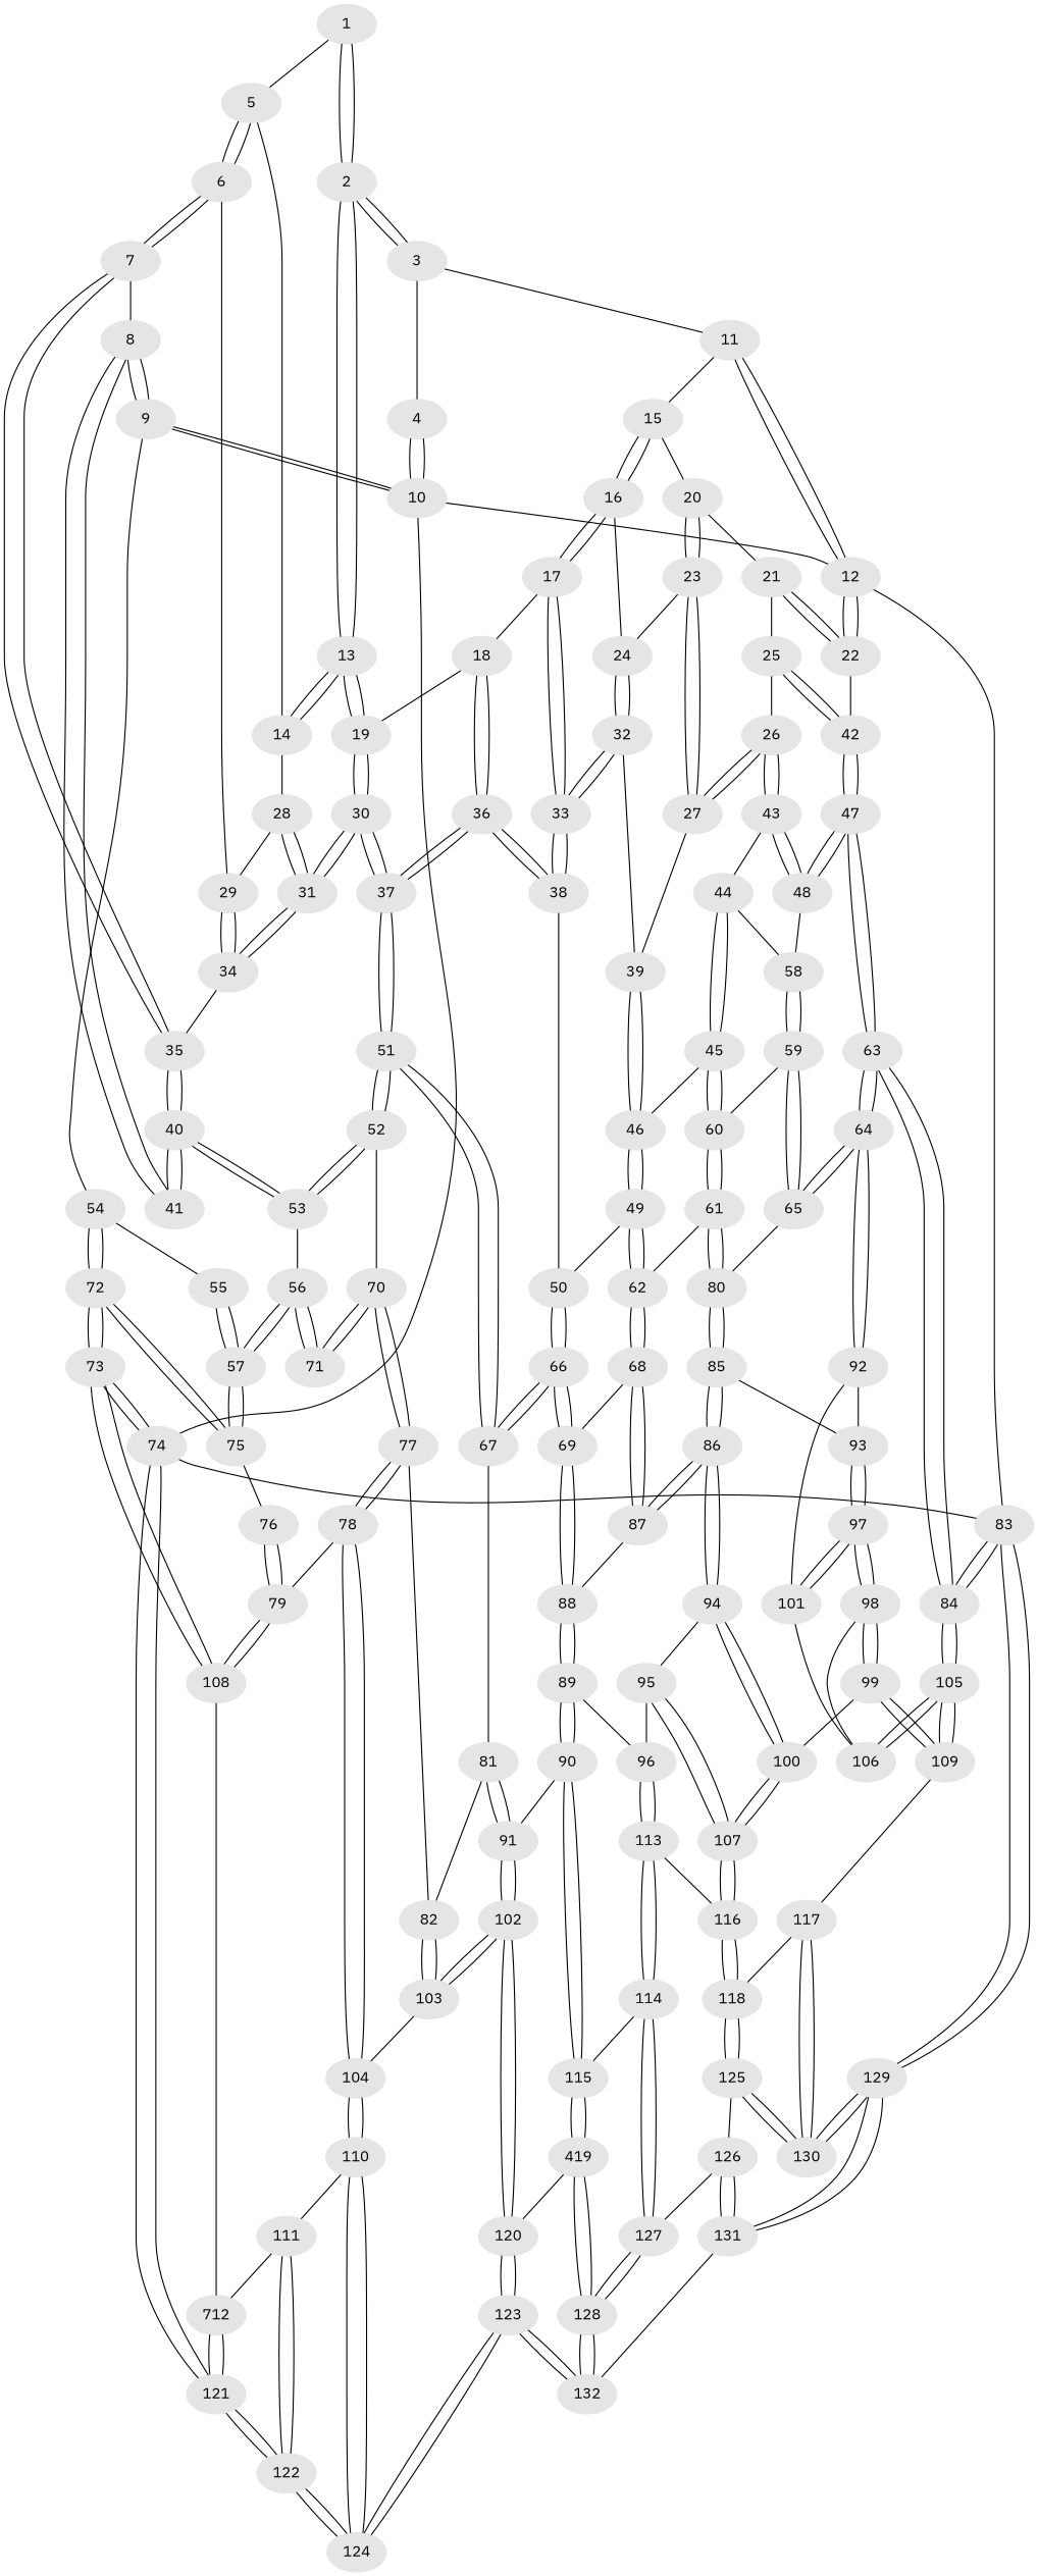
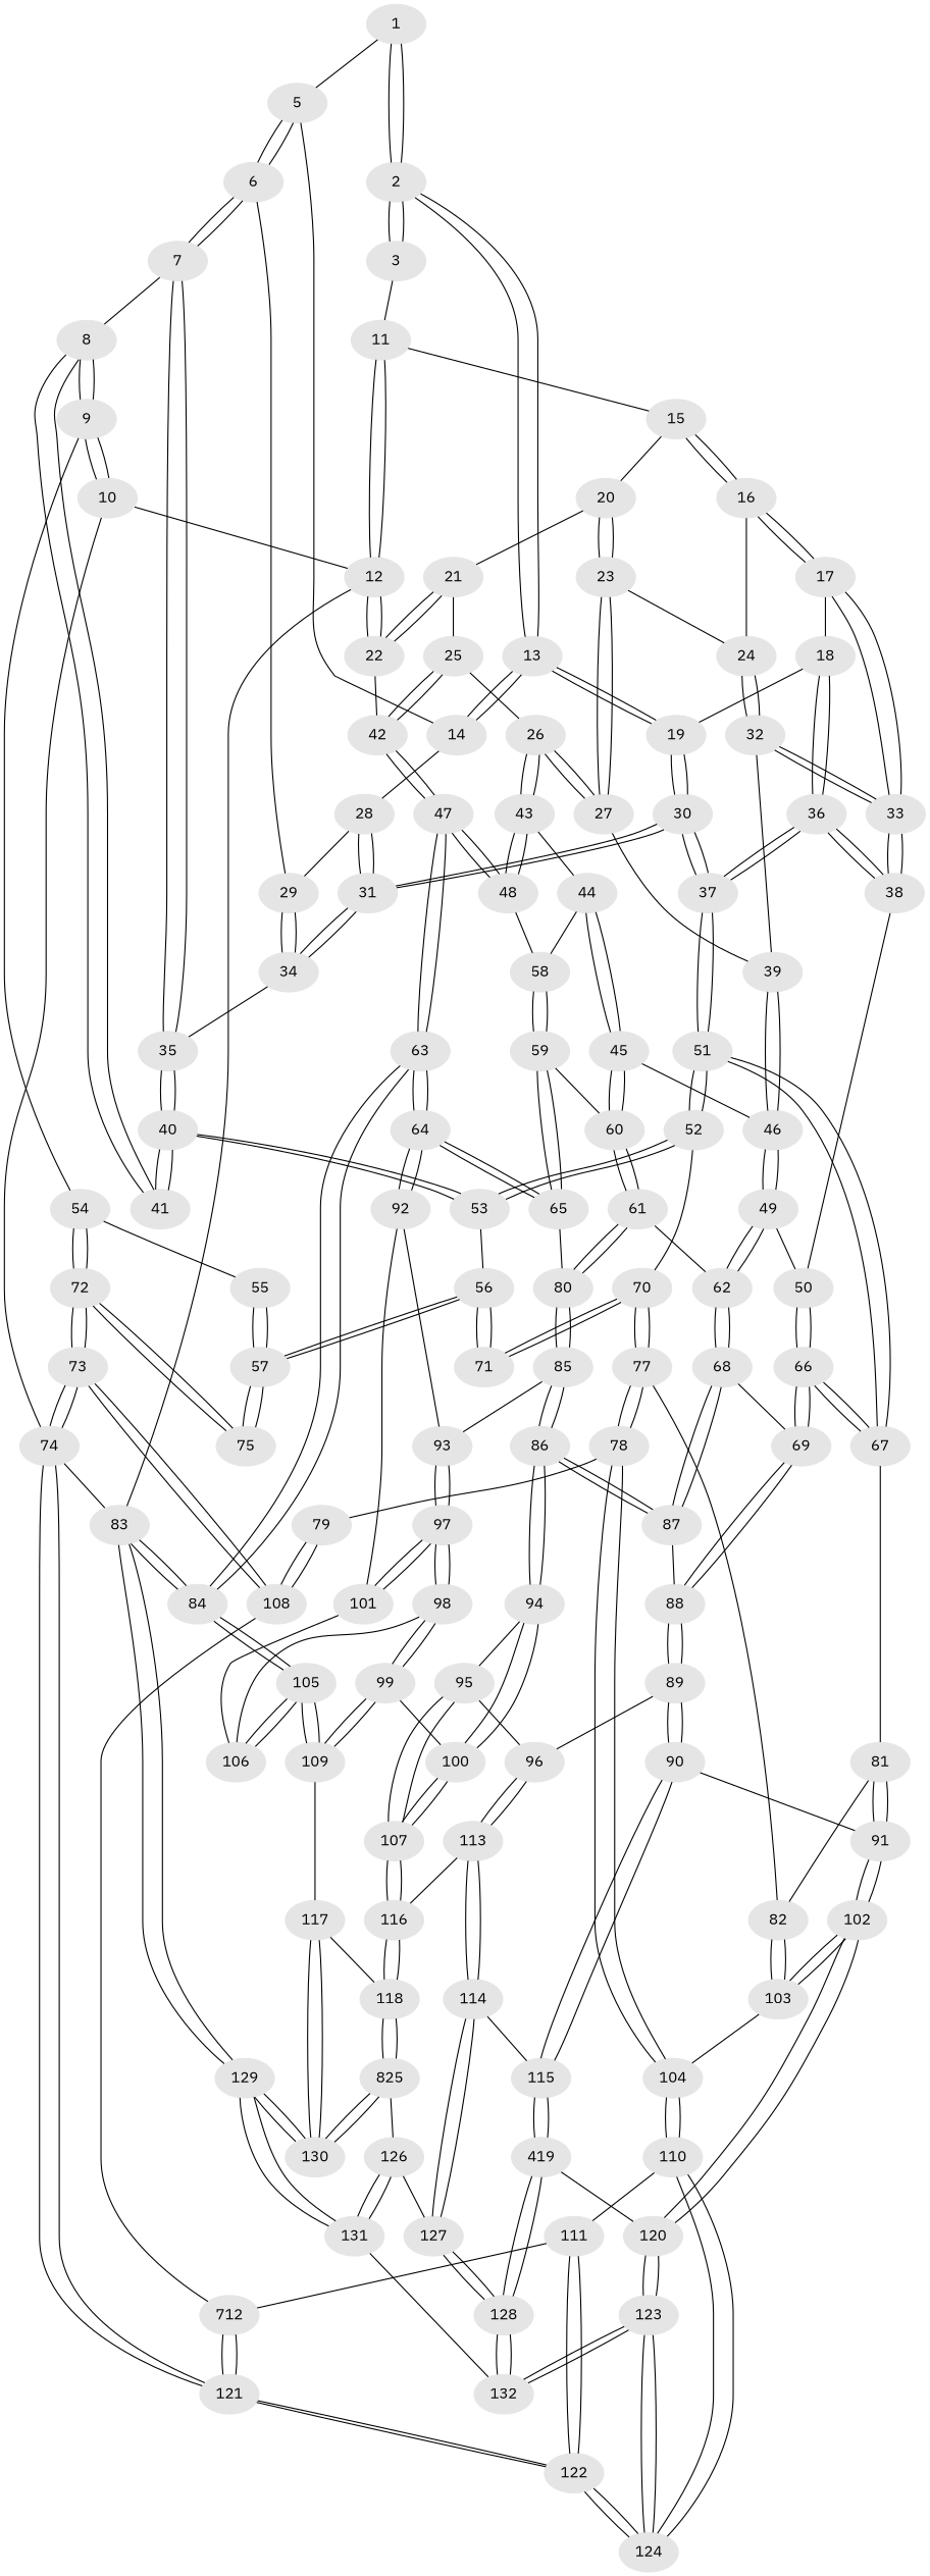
  graph {
    fontname="IBM Plex Sans"
    node [color=gray90 fontname="IBM Plex Sans" style=filled]
    edge [fontname="IBM Plex Sans"]
    1
    2
    5
    3
    13
    6
    14
-   4
    11
    19
    10
    12
    15
    74
    7
    29
    28
    8
    35
    34
    9
    41
    40
    54
    55
    72
    22
    83
    121
    16
    20
    42
    84
    129
    30
    31
    17
    24
    21
    23
    18
    33
    32
    36
    38
    37
    25
    27
    26
    47
    39
    43
    44
    48
    46
    51
    50
    53
    52
    67
    66
    49
    56
    63
    45
    58
    60
    59
    61
    62
    64
    68
    69
    70
    81
    71
    77
    57
    75
    73
-   76
    65
    80
    85
    87
    92
    105
    93
    101
    88
    82
    91
    89
    78
    108
    n96 [label=712]
    122
    79
    104
    103
    110
    86
    102
    130
    131
    106
    109
    94
    97
    95
    100
    90
    96
    115
    113
    n116 [label=419]
    120
    98
    107
    116
    114
    99
    117
    123
    111
    124
    118
    127
    128
-   125
+   125 [label=825]
    126
    132
    1 -- 2
    1 -- 2
    1 -- 5
    2 -- 3
    2 -- 3
    2 -- 13
    2 -- 13
    5 -- 6
    5 -- 6
    5 -- 14
-   3 -- 4
    3 -- 11
    13 -- 14
    13 -- 14
    13 -- 19
    13 -- 19
    6 -- 7
    6 -- 7
    6 -- 29
    14 -- 28
-   4 -- 10
-   4 -- 10
    11 -- 12
    11 -- 12
    11 -- 15
    19 -- 30
    19 -- 30
    10 -- 12
    10 -- 74
    12 -- 22
    12 -- 22
    12 -- 83
    15 -- 16
    15 -- 16
    15 -- 20
    74 -- 83
    74 -- 121
    74 -- 121
    7 -- 8
    7 -- 35
    7 -- 35
    29 -- 34
    29 -- 34
    28 -- 29
    28 -- 31
    28 -- 31
    8 -- 9
    8 -- 9
    8 -- 41
    8 -- 41
    35 -- 40
    35 -- 40
    34 -- 35
    9 -- 10
    9 -- 10
    9 -- 54
    40 -- 41
    40 -- 41
    40 -- 53
    40 -- 53
    54 -- 55
    54 -- 72
    54 -- 72
    55 -- 57
    55 -- 57
    72 -- 75
    72 -- 75
    72 -- 73
    72 -- 73
    22 -- 42
    83 -- 84
    83 -- 84
    83 -- 129
    83 -- 129
    121 -- 122
    121 -- 122
    16 -- 17
    16 -- 17
    16 -- 24
    20 -- 21
    20 -- 23
    20 -- 23
    42 -- 47
    42 -- 47
    84 -- 105
    84 -- 105
    129 -- 130
    129 -- 130
    129 -- 131
    129 -- 131
    30 -- 31
    30 -- 31
    30 -- 37
    30 -- 37
    31 -- 34
    31 -- 34
    17 -- 18
    17 -- 33
    17 -- 33
    24 -- 32
    24 -- 32
    21 -- 22
    21 -- 22
    21 -- 25
    23 -- 24
    23 -- 27
    23 -- 27
    18 -- 19
    18 -- 36
    18 -- 36
    33 -- 38
    33 -- 38
    32 -- 33
    32 -- 33
    32 -- 39
    36 -- 38
    36 -- 38
    36 -- 37
    36 -- 37
    38 -- 50
    37 -- 51
    37 -- 51
    25 -- 42
    25 -- 42
    25 -- 26
    27 -- 39
    26 -- 27
    26 -- 27
    26 -- 43
    26 -- 43
    47 -- 48
    47 -- 48
    47 -- 63
    47 -- 63
    39 -- 46
    39 -- 46
    43 -- 44
    43 -- 48
    43 -- 48
    44 -- 45
    44 -- 45
    44 -- 58
    48 -- 58
    46 -- 49
    46 -- 49
    51 -- 52
    51 -- 52
    51 -- 67
    51 -- 67
    50 -- 66
    50 -- 66
    53 -- 56
    52 -- 53
    52 -- 53
    52 -- 70
    67 -- 81
    66 -- 67
    66 -- 67
    66 -- 69
    66 -- 69
    49 -- 50
    49 -- 62
    49 -- 62
    56 -- 71
    56 -- 71
    56 -- 57
    56 -- 57
    63 -- 84
    63 -- 84
    63 -- 64
    63 -- 64
    45 -- 46
    45 -- 60
    45 -- 60
    58 -- 59
    58 -- 59
    60 -- 61
    60 -- 61
    59 -- 60
    59 -- 65
    59 -- 65
    61 -- 62
    61 -- 80
    61 -- 80
    62 -- 68
    62 -- 68
    64 -- 65
    64 -- 65
    64 -- 92
    64 -- 92
    68 -- 69
    68 -- 87
    68 -- 87
    69 -- 88
    69 -- 88
    70 -- 71
    70 -- 71
    70 -- 77
    70 -- 77
    81 -- 82
    81 -- 91
    81 -- 91
    77 -- 82
    77 -- 78
    77 -- 78
    57 -- 75
    57 -- 75
-   75 -- 76
    73 -- 74
    73 -- 74
    73 -- 108
    73 -- 108
-   76 -- 79
-   76 -- 79
    65 -- 80
    80 -- 85
    80 -- 85
    85 -- 93
    85 -- 86
    85 -- 86
    87 -- 88
    92 -- 93
    92 -- 101
    105 -- 106
    105 -- 106
    105 -- 109
    105 -- 109
    93 -- 97
    93 -- 97
    101 -- 106
    88 -- 89
    88 -- 89
    82 -- 103
    82 -- 103
    91 -- 102
    91 -- 102
    89 -- 90
    89 -- 90
    89 -- 96
    78 -- 79
    78 -- 104
    78 -- 104
    108 -- n96
    n96 -- 121
    n96 -- 121
    122 -- 124
    122 -- 124
    79 -- 108
    79 -- 108
    104 -- 110
    104 -- 110
    103 -- 104
    110 -- 111
    110 -- 124
    110 -- 124
    86 -- 87
    86 -- 87
    86 -- 94
    86 -- 94
    102 -- 103
    102 -- 103
    102 -- 120
    102 -- 120
    131 -- 132
    109 -- 117
    94 -- 95
    94 -- 100
    94 -- 100
    97 -- 101
    97 -- 101
    97 -- 98
    97 -- 98
    95 -- 96
    95 -- 107
    95 -- 107
    100 -- 107
    100 -- 107
    90 -- 91
    90 -- 115
    90 -- 115
    96 -- 113
    96 -- 113
    115 -- n116
    115 -- n116
    113 -- 116
    113 -- 114
    113 -- 114
    n116 -- 120
    n116 -- 128
    n116 -- 128
    120 -- 123
    120 -- 123
    98 -- 106
    98 -- 99
    98 -- 99
    107 -- 116
    107 -- 116
    116 -- 118
    116 -- 118
    114 -- 115
    114 -- 127
    114 -- 127
    99 -- 109
    99 -- 109
    99 -- 100
    117 -- 130
    117 -- 130
    117 -- 118
    123 -- 124
    123 -- 124
    123 -- 132
    123 -- 132
    111 -- n96
    111 -- 122
    111 -- 122
    118 -- 125
    118 -- 125
    127 -- 128
    127 -- 128
    128 -- 132
    128 -- 132
    125 -- 130
    125 -- 130
    125 -- 126
    126 -- 131
    126 -- 131
    126 -- 127
  }
